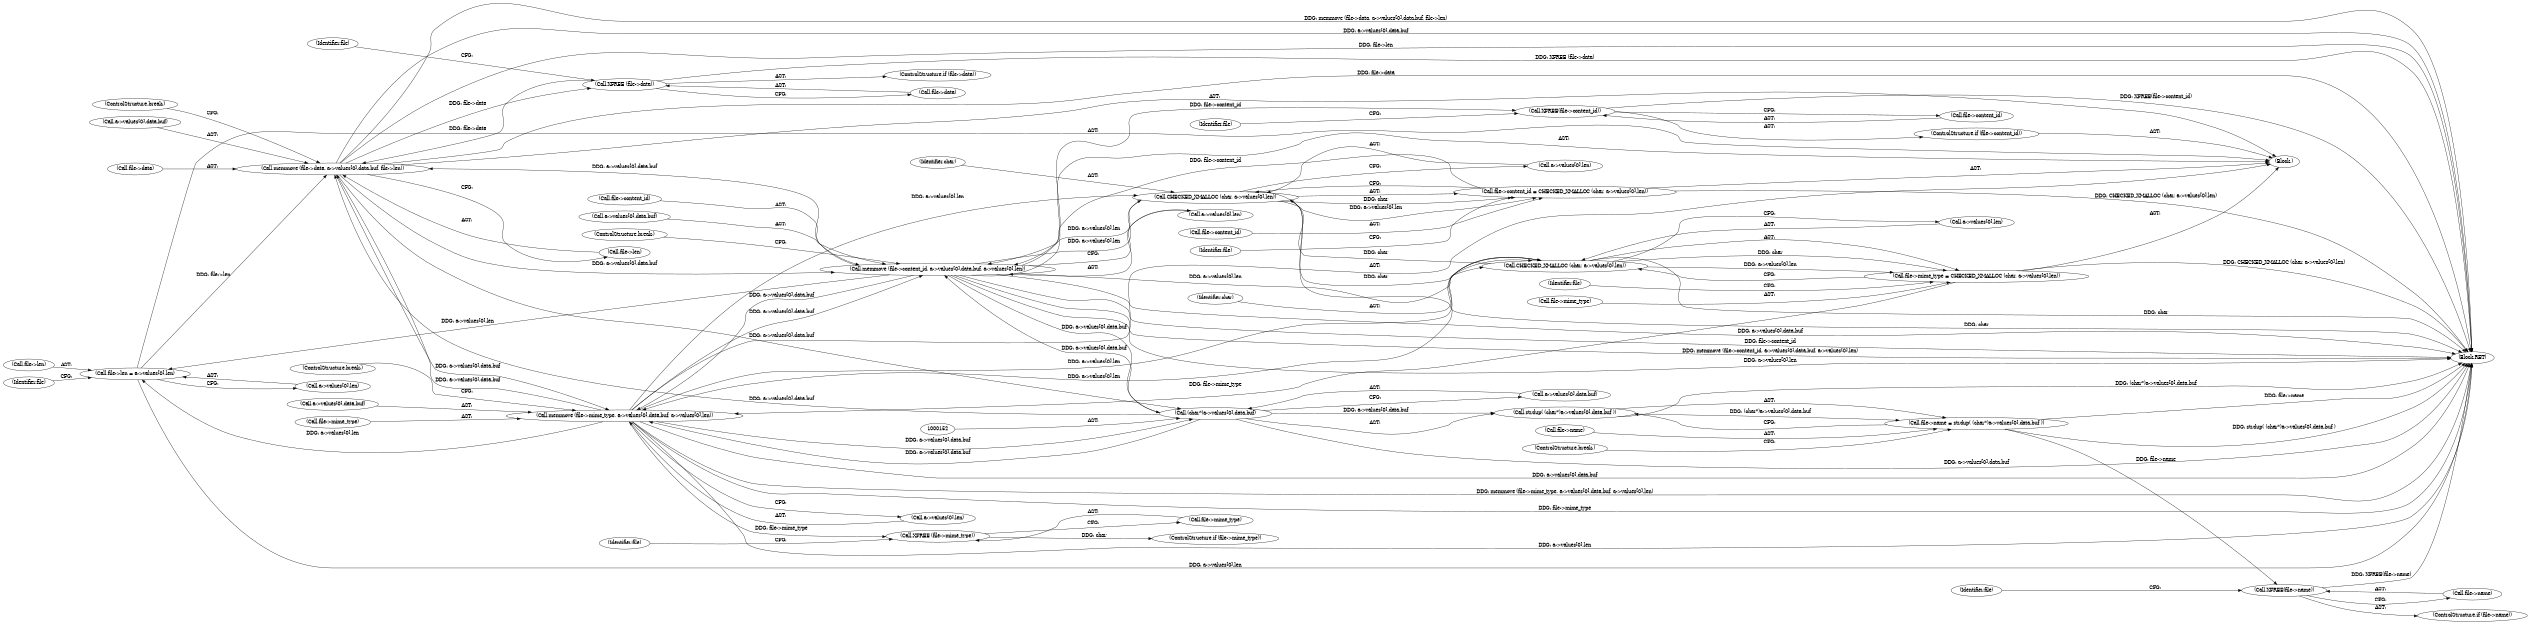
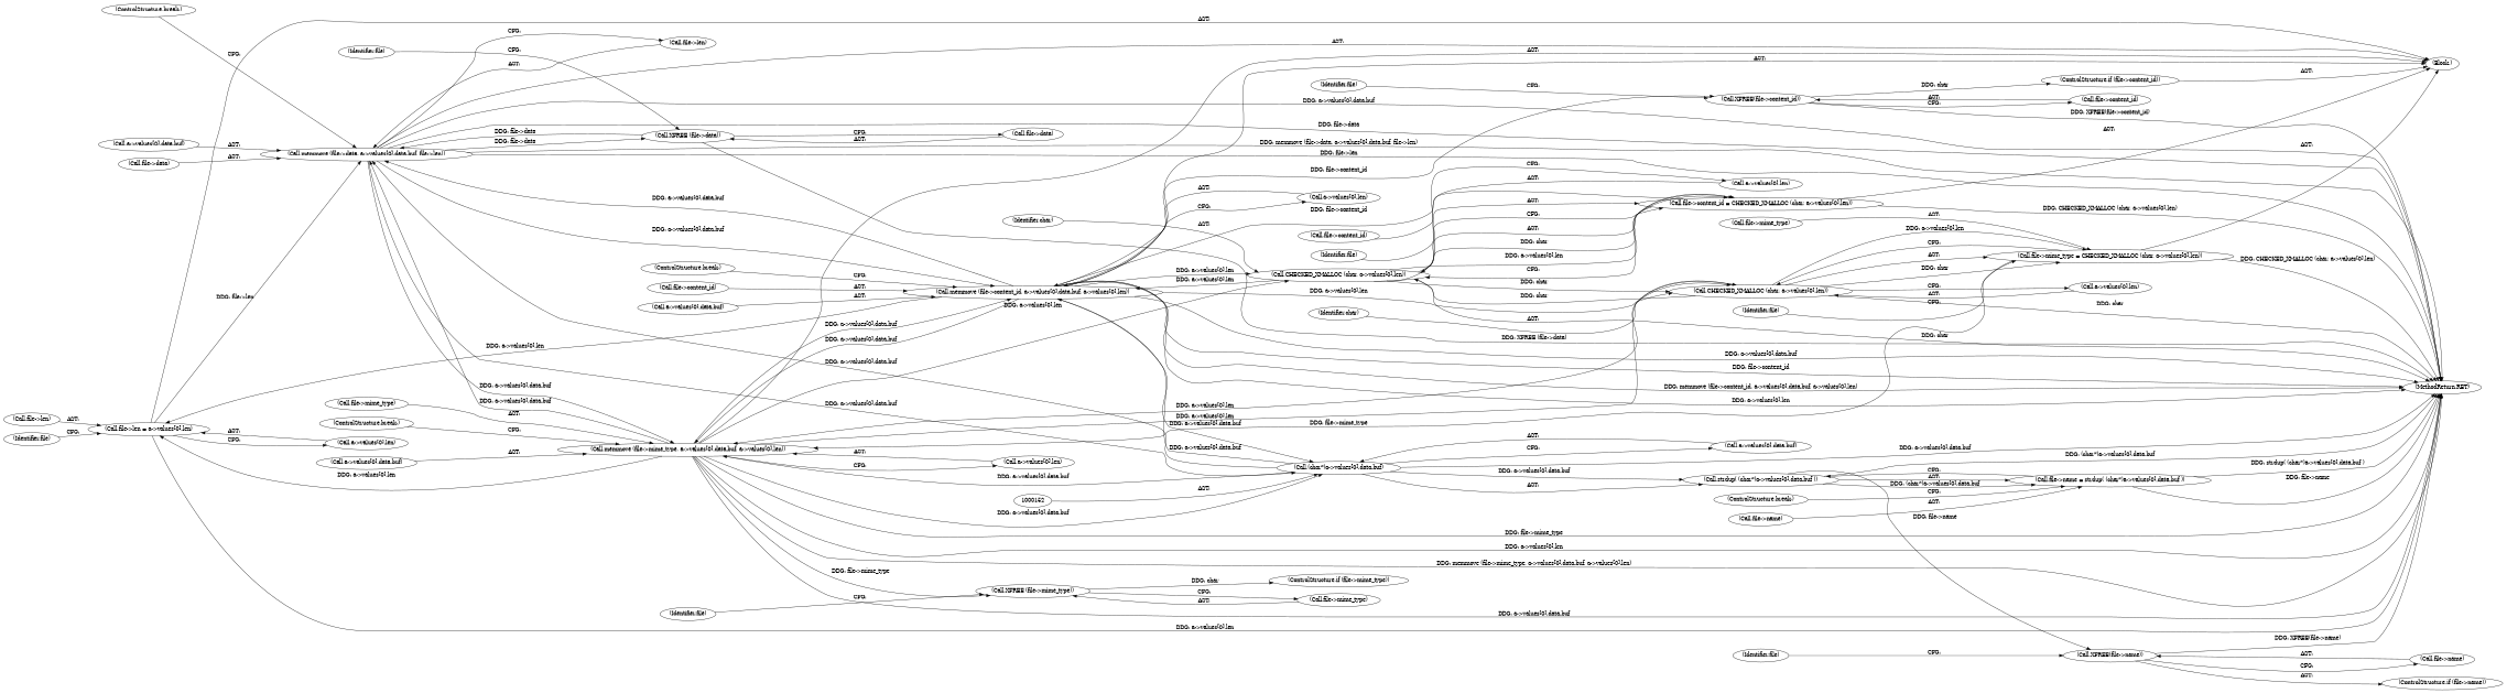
  digraph {
    rankdir=LR
    n1 [label="(Call,file->len = a->values[0].len)"]
    n2 [label="(Call,memmove (file->data, a->values[0].data.buf, file->len))"]
    n3 [label="(Block,)"]
    n4 [label="(Call,a->values[0].len)"]
-   n5 [label="(Block,RET)"]
+   n5 [label="(MethodReturn,RET)"]
    n6 [label="(Call,memmove (file->mime_type, a->values[0].data.buf, a->values[0].len))"]
    n7 [label="(Call,memmove (file->content_id, a->values[0].data.buf, a->values[0].len))"]
    n8 [label="(Call,(char*)a->values[0].data.buf)"]
    n9 [label="(Call,XFREE (file->data))"]
    n10 [label="(Call,file->len)"]
    n11 [label="(Call,CHECKED_XMALLOC (char, a->values[0].len))"]
    n12 [label="(Call,CHECKED_XMALLOC (char, a->values[0].len))"]
    n13 [label="(Call,XFREE (file->mime_type))"]
    n14 [label="(Call,a->values[0].len)"]
    n15 [label="(Call,file->mime_type = CHECKED_XMALLOC (char, a->values[0].len))"]
    n16 [label="(Call,a->values[0].len)"]
    n17 [label="(Call,file->content_id = CHECKED_XMALLOC (char, a->values[0].len))"]
    n18 [label="(Call,a->values[0].len)"]
    n19 [label="(Call,XFREE(file->content_id))"]
    n20 [label="(Call,a->values[0].len)"]
    n21 [label="(Call,strdup( (char*)a->values[0].data.buf ))"]
    n22 [label="(Call,a->values[0].data.buf)"]
    n23 [label="(Call,file->mime_type)"]
    n24 [label="(ControlStructure,if (file->mime_type))"]
    n25 [label="(Call,file->content_id)"]
    n26 [label="(ControlStructure,if (file->content_id))"]
    n27 [label="(Call,file->name = strdup( (char*)a->values[0].data.buf ))"]
    n28 [label="(Call,file->data)"]
-   n29 [label="(ControlStructure,if (file->data))"]
    n30 [label="(Call,XFREE(file->name))"]
    n31 [label="(Call,file->name)"]
    n32 [label="(ControlStructure,if (file->name))"]
    n33 [label="(Call,file->len)"]
    n34 [label="(Call,file->mime_type)"]
    n35 [label="(Identifier,file)"]
    n36 [label="(Call,file->content_id)"]
    n37 [label="(ControlStructure,break;)"]
    n38 [label="(ControlStructure,break;)"]
    n39 [label="(ControlStructure,break;)"]
    n40 [label="(Identifier,file)"]
    n41 [label="(Identifier,char)"]
    n42 [label="(Identifier,file)"]
    n43 [label="(Call,a->values[0].data.buf)"]
    n44 [label="(Call,a->values[0].data.buf)"]
    n45 [label="(Identifier,file)"]
    n46 [label="(Call,file->content_id)"]
    n47 [label="(ControlStructure,break;)"]
    n48 [label="(Identifier,file)"]
    n49 [label="(Call,file->data)"]
    n50 [label="(Identifier,file)"]
    n51 [label="(Call,file->mime_type)"]
    n52 [label="(Call,a->values[0].data.buf)"]
    n53 [label="(Identifier,char)"]
    n54 [label="(Identifier,file)"]
    n55 [label="(Call,file->name)"]
    1000152
    n1 -> n2 [label="DDG: file->len"]
    n1 -> n3 [label="AST: "]
    n1 -> n4 [label="CFG: "]
    n1 -> n5 [label="DDG: a->values[0].len"]
    n2 -> n3 [label="AST: "]
    n2 -> n5 [label="DDG: memmove (file->data, a->values[0].data.buf, file->len)"]
    n2 -> n5 [label="DDG: file->len"]
    n2 -> n5 [label="DDG: a->values[0].data.buf"]
    n2 -> n5 [label="DDG: file->data"]
    n2 -> n6 [label="DDG: a->values[0].data.buf"]
    n2 -> n7 [label="DDG: a->values[0].data.buf"]
    n2 -> n8 [label="DDG: a->values[0].data.buf"]
    n2 -> n9 [label="DDG: file->data"]
    n2 -> n10 [label="CFG: "]
    n4 -> n1 [label="AST: "]
    n6 -> n1 [label="DDG: a->values[0].len"]
    n6 -> n2 [label="DDG: a->values[0].data.buf"]
    n6 -> n3 [label="AST: "]
    n6 -> n5 [label="DDG: a->values[0].len"]
    n6 -> n5 [label="DDG: memmove (file->mime_type, a->values[0].data.buf, a->values[0].len)"]
    n6 -> n5 [label="DDG: a->values[0].data.buf"]
    n6 -> n5 [label="DDG: file->mime_type"]
    n6 -> n7 [label="DDG: a->values[0].data.buf"]
    n6 -> n8 [label="DDG: a->values[0].data.buf"]
    n6 -> n11 [label="DDG: a->values[0].len"]
    n6 -> n12 [label="DDG: a->values[0].len"]
    n6 -> n13 [label="DDG: file->mime_type"]
    n6 -> n14 [label="CFG: "]
    n7 -> n1 [label="DDG: a->values[0].len"]
    n7 -> n2 [label="DDG: a->values[0].data.buf"]
    n7 -> n3 [label="AST: "]
    n7 -> n5 [label="DDG: a->values[0].data.buf"]
    n7 -> n5 [label="DDG: file->content_id"]
    n7 -> n5 [label="DDG: memmove (file->content_id, a->values[0].data.buf, a->values[0].len)"]
    n7 -> n5 [label="DDG: a->values[0].len"]
    n7 -> n6 [label="DDG: a->values[0].data.buf"]
    n7 -> n8 [label="DDG: a->values[0].data.buf"]
    n7 -> n11 [label="DDG: a->values[0].len"]
    n7 -> n12 [label="DDG: a->values[0].len"]
    n7 -> n19 [label="DDG: file->content_id"]
    n7 -> n20 [label="CFG: "]
    n8 -> n2 [label="DDG: a->values[0].data.buf"]
    n8 -> n5 [label="DDG: a->values[0].data.buf"]
    n8 -> n6 [label="DDG: a->values[0].data.buf"]
    n8 -> n7 [label="DDG: a->values[0].data.buf"]
    n8 -> n21 [label="AST: "]
    n8 -> n21 [label="DDG: a->values[0].data.buf"]
    n8 -> n22 [label="CFG: "]
    n9 -> n2 [label="DDG: file->data"]
    n9 -> n5 [label="DDG: XFREE (file->data)"]
    n9 -> n28 [label="CFG: "]
-   n9 -> n29 [label="AST: "]
    n10 -> n2 [label="AST: "]
    n11 -> n5 [label="DDG: char"]
    n11 -> n6 [label="DDG: a->values[0].len"]
    n11 -> n12 [label="DDG: char"]
    n11 -> n15 [label="AST: "]
    n11 -> n15 [label="DDG: char"]
    n11 -> n15 [label="DDG: a->values[0].len"]
    n11 -> n16 [label="CFG: "]
    n12 -> n5 [label="DDG: char"]
    n12 -> n7 [label="DDG: a->values[0].len"]
    n12 -> n11 [label="DDG: char"]
    n12 -> n17 [label="AST: "]
    n12 -> n17 [label="DDG: char"]
    n12 -> n17 [label="DDG: a->values[0].len"]
    n12 -> n18 [label="CFG: "]
    n13 -> n23 [label="CFG: "]
    n13 -> n24 [label="DDG: char"]
    n14 -> n6 [label="AST: "]
    n15 -> n3 [label="AST: "]
    n15 -> n5 [label="DDG: CHECKED_XMALLOC (char, a->values[0].len)"]
    n15 -> n6 [label="DDG: file->mime_type"]
    n15 -> n11 [label="CFG: "]
    n16 -> n11 [label="AST: "]
    n17 -> n3 [label="AST: "]
    n17 -> n5 [label="DDG: CHECKED_XMALLOC (char, a->values[0].len)"]
    n17 -> n7 [label="DDG: file->content_id"]
    n17 -> n12 [label="CFG: "]
    n18 -> n12 [label="AST: "]
    n19 -> n5 [label="DDG: XFREE(file->content_id)"]
    n19 -> n25 [label="CFG: "]
-   n19 -> n26 [label="AST: "]
+   n19 -> n26 [label="DDG: char"]
    n20 -> n7 [label="AST: "]
    n21 -> n5 [label="DDG: (char*)a->values[0].data.buf"]
    n21 -> n27 [label="AST: "]
    n21 -> n27 [label="DDG: (char*)a->values[0].data.buf"]
    n22 -> n8 [label="AST: "]
    n23 -> n13 [label="AST: "]
    n25 -> n19 [label="AST: "]
    n26 -> n3 [label="AST: "]
    n27 -> n5 [label="DDG: strdup( (char*)a->values[0].data.buf )"]
    n27 -> n5 [label="DDG: file->name"]
    n27 -> n21 [label="CFG: "]
-   n27 -> n30 [label="DDG: file->name"]
+   n21 -> n30 [label="DDG: file->name"]
    n28 -> n9 [label="AST: "]
    n30 -> n5 [label="DDG: XFREE(file->name)"]
    n30 -> n31 [label="CFG: "]
    n30 -> n32 [label="AST: "]
    n31 -> n30 [label="AST: "]
    n33 -> n1 [label="AST: "]
    n34 -> n6 [label="AST: "]
    n35 -> n17 [label="CFG: "]
    n36 -> n17 [label="AST: "]
    n37 -> n7 [label="CFG: "]
    n38 -> n27 [label="CFG: "]
    n39 -> n2 [label="CFG: "]
    n40 -> n9 [label="CFG: "]
    n41 -> n12 [label="AST: "]
    n42 -> n13 [label="CFG: "]
    n43 -> n2 [label="AST: "]
    n44 -> n6 [label="AST: "]
    n45 -> n1 [label="CFG: "]
    n46 -> n7 [label="AST: "]
    n47 -> n6 [label="CFG: "]
    n48 -> n15 [label="CFG: "]
    n49 -> n2 [label="AST: "]
    n50 -> n30 [label="CFG: "]
    n51 -> n15 [label="AST: "]
    n52 -> n7 [label="AST: "]
    n53 -> n11 [label="AST: "]
    n54 -> n19 [label="CFG: "]
    n55 -> n27 [label="AST: "]
    1000152 -> n8 [label="AST: "]
  }
